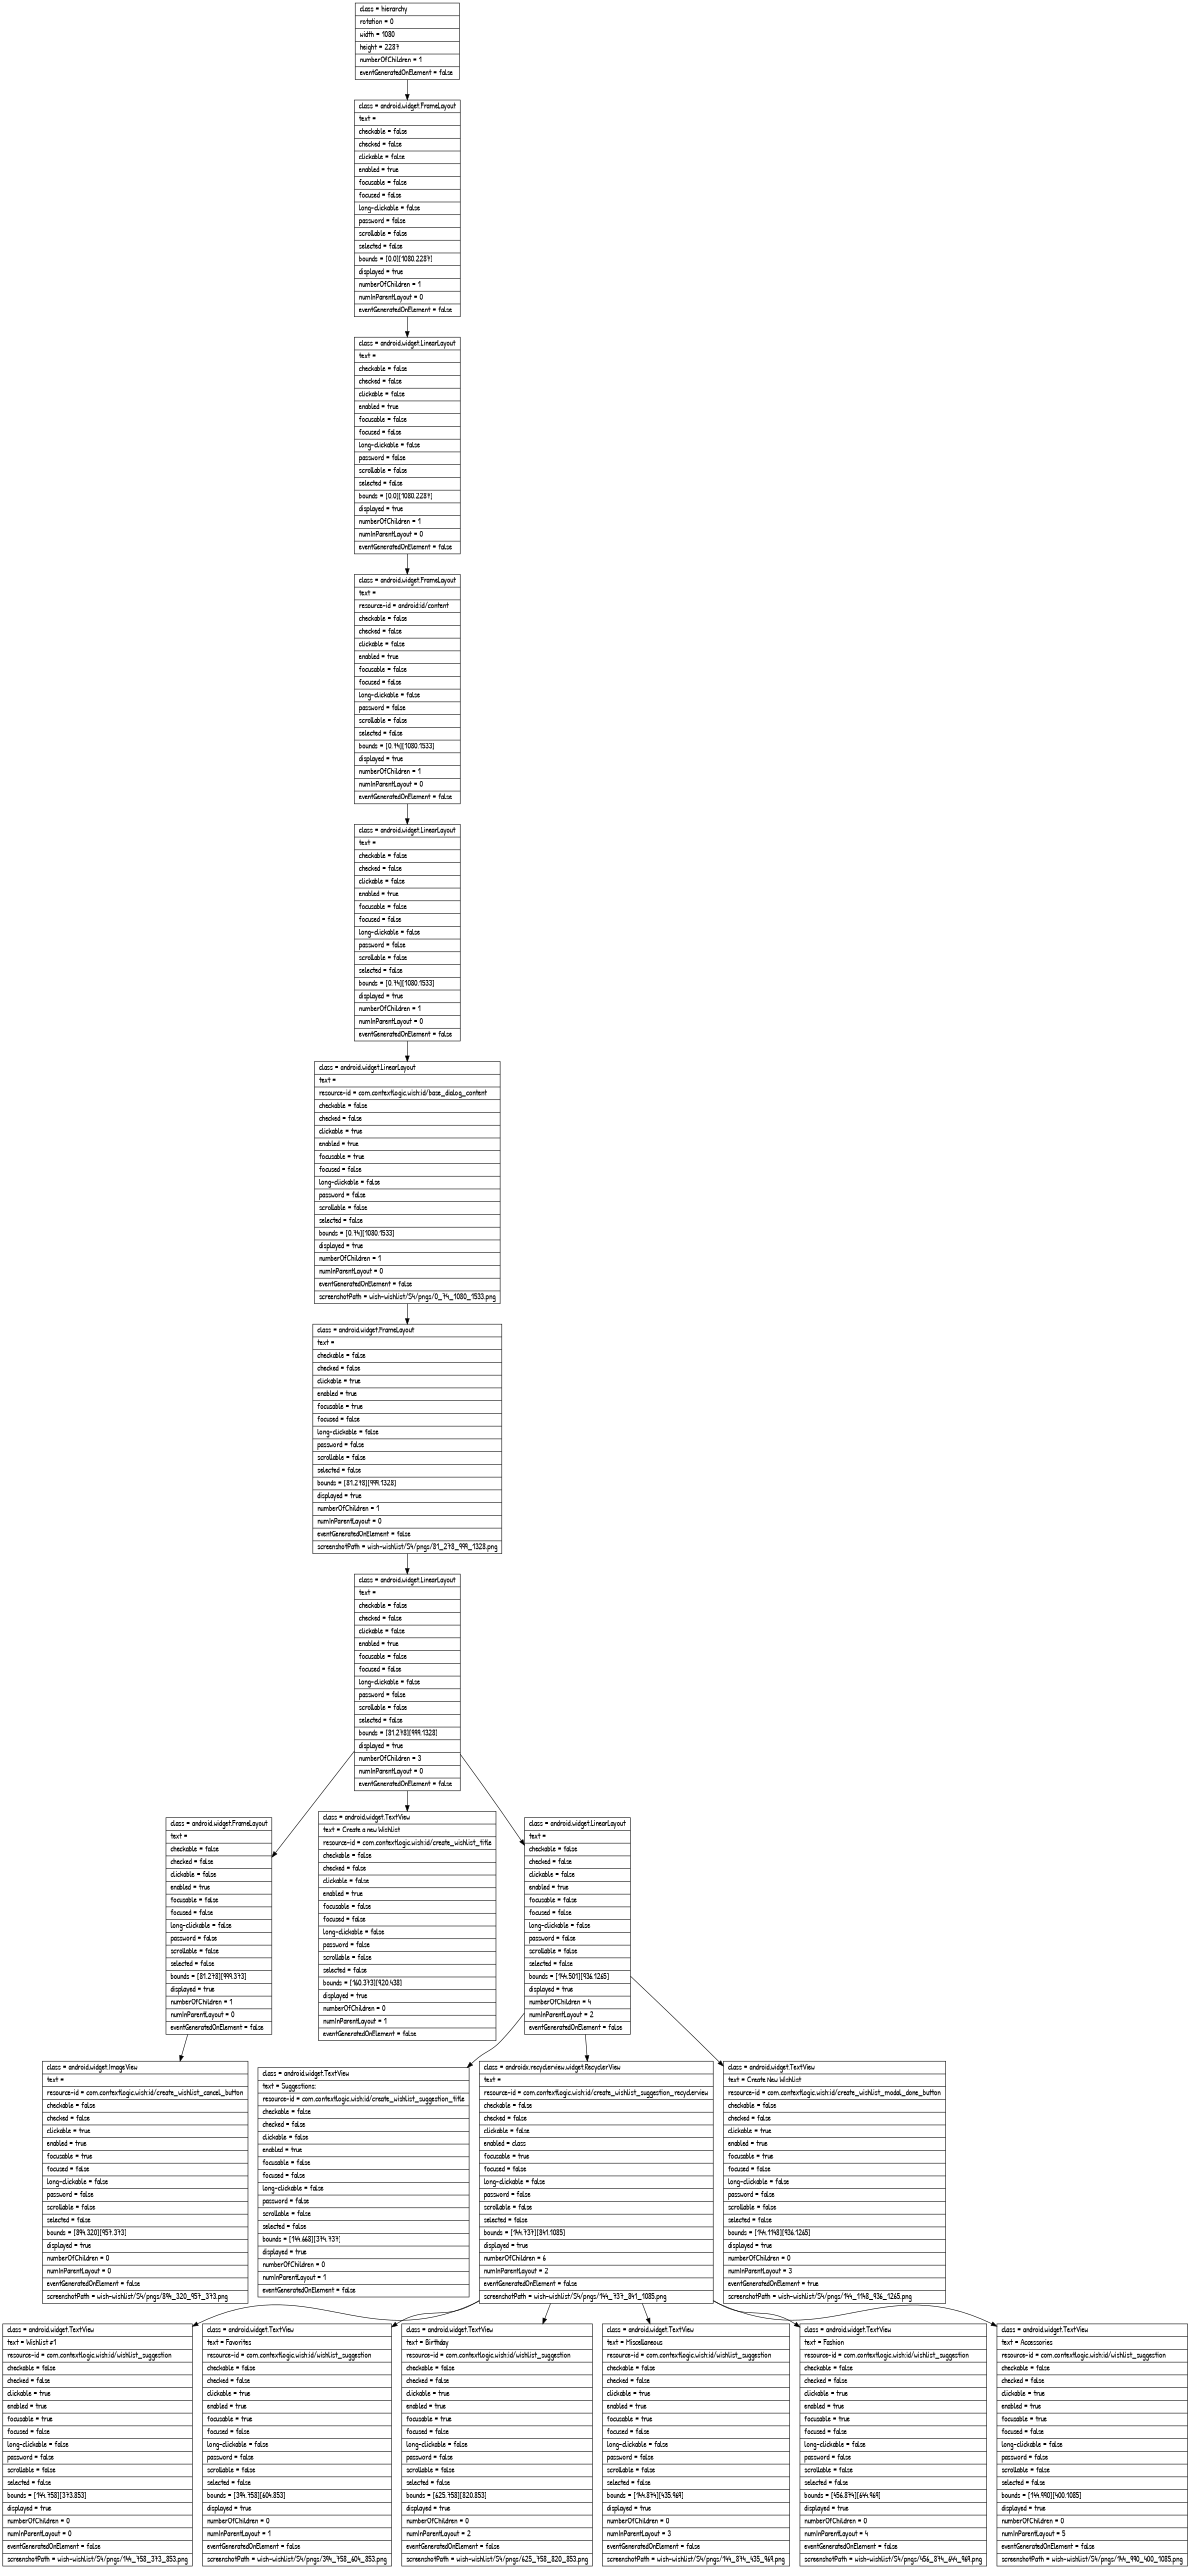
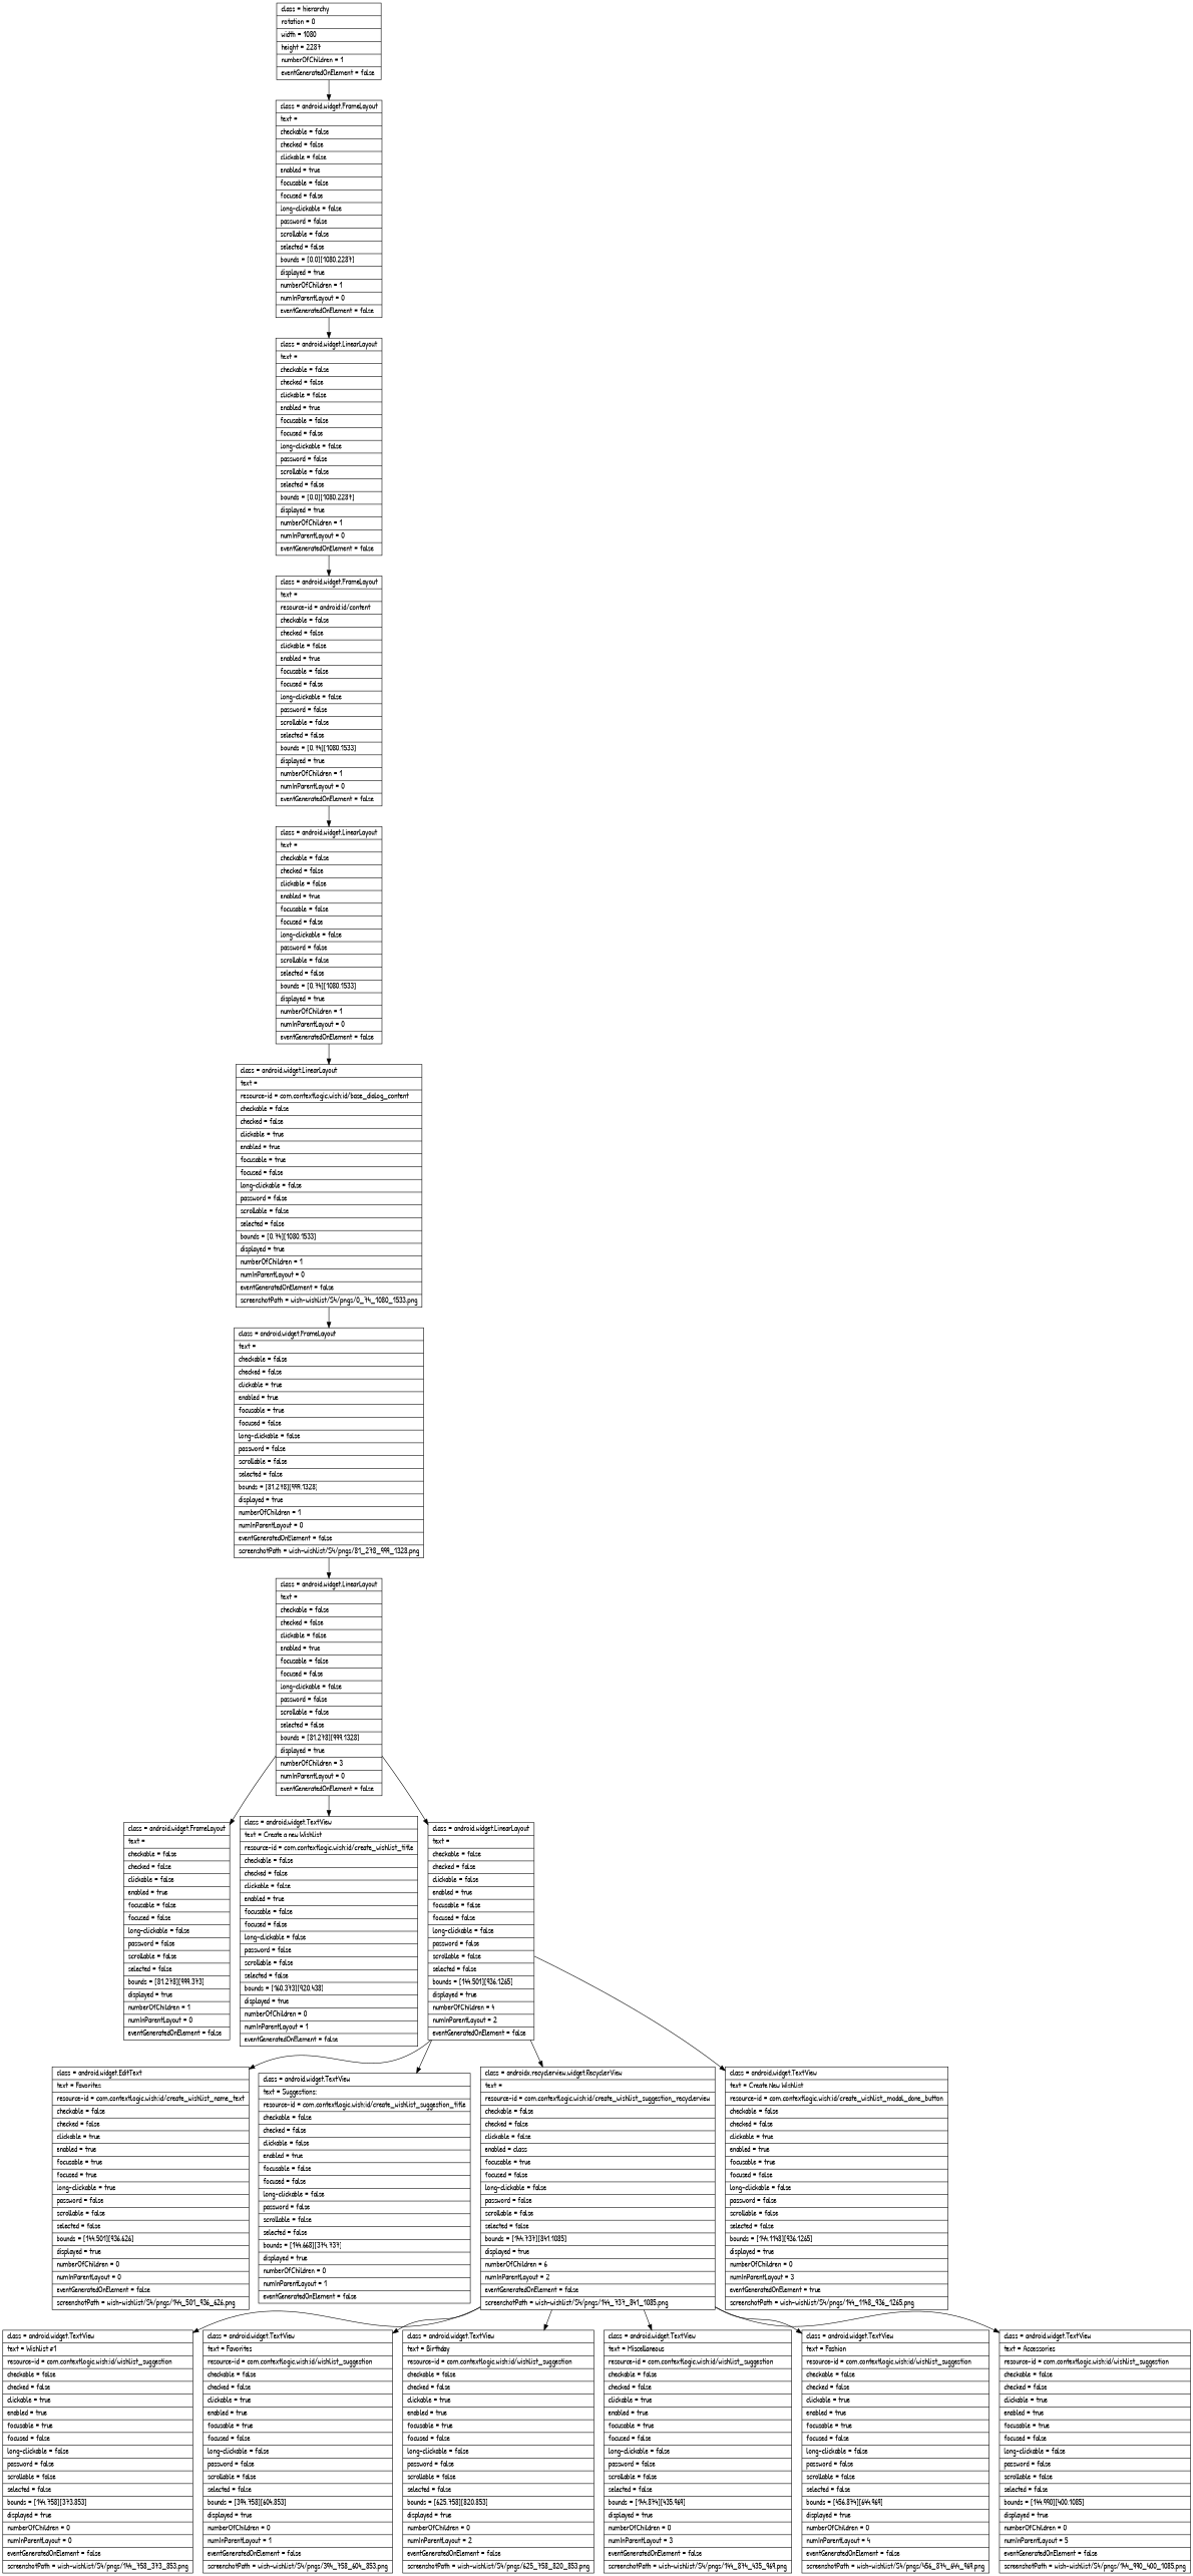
  digraph {
    fontname="Patrick Hand"
    node [fontname="Patrick Hand" shape=record]
    edge [fontname="Patrick Hand"]
    n1 [label="{class = hierarchy\l|rotation = 0\l|width = 1080\l|height = 2287\l|numberOfChildren = 1\l|eventGeneratedOnElement = false \l}"]
    n2 [label="{class = android.widget.FrameLayout\l|text = \l|checkable = false\l|checked = false\l|clickable = false\l|enabled = true\l|focusable = false\l|focused = false\l|long-clickable = false\l|password = false\l|scrollable = false\l|selected = false\l|bounds = [0,0][1080,2287]\l|displayed = true\l|numberOfChildren = 1\l|numInParentLayout = 0\l|eventGeneratedOnElement = false \l}"]
    n3 [label="{class = android.widget.LinearLayout\l|text = \l|checkable = false\l|checked = false\l|clickable = false\l|enabled = true\l|focusable = false\l|focused = false\l|long-clickable = false\l|password = false\l|scrollable = false\l|selected = false\l|bounds = [0,0][1080,2287]\l|displayed = true\l|numberOfChildren = 1\l|numInParentLayout = 0\l|eventGeneratedOnElement = false \l}"]
    n4 [label="{class = android.widget.FrameLayout\l|text = \l|resource-id = android:id/content\l|checkable = false\l|checked = false\l|clickable = false\l|enabled = true\l|focusable = false\l|focused = false\l|long-clickable = false\l|password = false\l|scrollable = false\l|selected = false\l|bounds = [0,74][1080,1533]\l|displayed = true\l|numberOfChildren = 1\l|numInParentLayout = 0\l|eventGeneratedOnElement = false \l}"]
    n5 [label="{class = android.widget.LinearLayout\l|text = \l|checkable = false\l|checked = false\l|clickable = false\l|enabled = true\l|focusable = false\l|focused = false\l|long-clickable = false\l|password = false\l|scrollable = false\l|selected = false\l|bounds = [0,74][1080,1533]\l|displayed = true\l|numberOfChildren = 1\l|numInParentLayout = 0\l|eventGeneratedOnElement = false \l}"]
    n6 [label="{class = android.widget.LinearLayout\l|text = \l|resource-id = com.contextlogic.wish:id/base_dialog_content\l|checkable = false\l|checked = false\l|clickable = true\l|enabled = true\l|focusable = true\l|focused = false\l|long-clickable = false\l|password = false\l|scrollable = false\l|selected = false\l|bounds = [0,74][1080,1533]\l|displayed = true\l|numberOfChildren = 1\l|numInParentLayout = 0\l|eventGeneratedOnElement = false \l|screenshotPath = wish-wishlist/S4/pngs/0_74_1080_1533.png\l}"]
    n7 [label="{class = android.widget.FrameLayout\l|text = \l|checkable = false\l|checked = false\l|clickable = true\l|enabled = true\l|focusable = true\l|focused = false\l|long-clickable = false\l|password = false\l|scrollable = false\l|selected = false\l|bounds = [81,278][999,1328]\l|displayed = true\l|numberOfChildren = 1\l|numInParentLayout = 0\l|eventGeneratedOnElement = false \l|screenshotPath = wish-wishlist/S4/pngs/81_278_999_1328.png\l}"]
    n8 [label="{class = android.widget.LinearLayout\l|text = \l|checkable = false\l|checked = false\l|clickable = false\l|enabled = true\l|focusable = false\l|focused = false\l|long-clickable = false\l|password = false\l|scrollable = false\l|selected = false\l|bounds = [81,278][999,1328]\l|displayed = true\l|numberOfChildren = 3\l|numInParentLayout = 0\l|eventGeneratedOnElement = false \l}"]
    n9 [label="{class = android.widget.FrameLayout\l|text = \l|checkable = false\l|checked = false\l|clickable = false\l|enabled = true\l|focusable = false\l|focused = false\l|long-clickable = false\l|password = false\l|scrollable = false\l|selected = false\l|bounds = [81,278][999,373]\l|displayed = true\l|numberOfChildren = 1\l|numInParentLayout = 0\l|eventGeneratedOnElement = false \l}"]
    n10 [label="{class = android.widget.TextView\l|text = Create a new Wishlist\l|resource-id = com.contextlogic.wish:id/create_wishlist_title\l|checkable = false\l|checked = false\l|clickable = false\l|enabled = true\l|focusable = false\l|focused = false\l|long-clickable = false\l|password = false\l|scrollable = false\l|selected = false\l|bounds = [160,373][920,438]\l|displayed = true\l|numberOfChildren = 0\l|numInParentLayout = 1\l|eventGeneratedOnElement = false \l}"]
    n11 [label="{class = android.widget.LinearLayout\l|text = \l|checkable = false\l|checked = false\l|clickable = false\l|enabled = true\l|focusable = false\l|focused = false\l|long-clickable = false\l|password = false\l|scrollable = false\l|selected = false\l|bounds = [144,501][936,1265]\l|displayed = true\l|numberOfChildren = 4\l|numInParentLayout = 2\l|eventGeneratedOnElement = false \l}"]
-   n12 [label="{class = android.widget.ImageView\l|text = \l|resource-id = com.contextlogic.wish:id/create_wishlist_cancel_button\l|checkable = false\l|checked = false\l|clickable = true\l|enabled = true\l|focusable = true\l|focused = false\l|long-clickable = false\l|password = false\l|scrollable = false\l|selected = false\l|bounds = [894,320][957,373]\l|displayed = true\l|numberOfChildren = 0\l|numInParentLayout = 0\l|eventGeneratedOnElement = false \l|screenshotPath = wish-wishlist/S4/pngs/894_320_957_373.png\l}"]
+   n13 [label="{class = android.widget.EditText\l|text = Favorites\l|resource-id = com.contextlogic.wish:id/create_wishlist_name_text\l|checkable = false\l|checked = false\l|clickable = true\l|enabled = true\l|focusable = true\l|focused = true\l|long-clickable = true\l|password = false\l|scrollable = false\l|selected = false\l|bounds = [144,501][936,626]\l|displayed = true\l|numberOfChildren = 0\l|numInParentLayout = 0\l|eventGeneratedOnElement = false \l|screenshotPath = wish-wishlist/S4/pngs/144_501_936_626.png\l}"]
    n14 [label="{class = android.widget.TextView\l|text = Suggestions:\l|resource-id = com.contextlogic.wish:id/create_wishlist_suggestion_title\l|checkable = false\l|checked = false\l|clickable = false\l|enabled = true\l|focusable = false\l|focused = false\l|long-clickable = false\l|password = false\l|scrollable = false\l|selected = false\l|bounds = [144,668][374,737]\l|displayed = true\l|numberOfChildren = 0\l|numInParentLayout = 1\l|eventGeneratedOnElement = false \l}"]
    n15 [label="{class = androidx.recyclerview.widget.RecyclerView\l|text = \l|resource-id = com.contextlogic.wish:id/create_wishlist_suggestion_recyclerview\l|checkable = false\l|checked = false\l|clickable = false\l|enabled = class\l|focusable = true\l|focused = false\l|long-clickable = false\l|password = false\l|scrollable = false\l|selected = false\l|bounds = [144,737][841,1085]\l|displayed = true\l|numberOfChildren = 6\l|numInParentLayout = 2\l|eventGeneratedOnElement = false \l|screenshotPath = wish-wishlist/S4/pngs/144_737_841_1085.png\l}"]
    n16 [label="{class = android.widget.TextView\l|text = Create New Wishlist\l|resource-id = com.contextlogic.wish:id/create_wishlist_modal_done_button\l|checkable = false\l|checked = false\l|clickable = true\l|enabled = true\l|focusable = true\l|focused = false\l|long-clickable = false\l|password = false\l|scrollable = false\l|selected = false\l|bounds = [144,1148][936,1265]\l|displayed = true\l|numberOfChildren = 0\l|numInParentLayout = 3\l|eventGeneratedOnElement = true \l|screenshotPath = wish-wishlist/S4/pngs/144_1148_936_1265.png\l}"]
    n17 [label="{class = android.widget.TextView\l|text = Wishlist #1\l|resource-id = com.contextlogic.wish:id/wishlist_suggestion\l|checkable = false\l|checked = false\l|clickable = true\l|enabled = true\l|focusable = true\l|focused = false\l|long-clickable = false\l|password = false\l|scrollable = false\l|selected = false\l|bounds = [144,758][373,853]\l|displayed = true\l|numberOfChildren = 0\l|numInParentLayout = 0\l|eventGeneratedOnElement = false \l|screenshotPath = wish-wishlist/S4/pngs/144_758_373_853.png\l}"]
    n18 [label="{class = android.widget.TextView\l|text = Favorites\l|resource-id = com.contextlogic.wish:id/wishlist_suggestion\l|checkable = false\l|checked = false\l|clickable = true\l|enabled = true\l|focusable = true\l|focused = false\l|long-clickable = false\l|password = false\l|scrollable = false\l|selected = false\l|bounds = [394,758][604,853]\l|displayed = true\l|numberOfChildren = 0\l|numInParentLayout = 1\l|eventGeneratedOnElement = false \l|screenshotPath = wish-wishlist/S4/pngs/394_758_604_853.png\l}"]
    n19 [label="{class = android.widget.TextView\l|text = Birthday\l|resource-id = com.contextlogic.wish:id/wishlist_suggestion\l|checkable = false\l|checked = false\l|clickable = true\l|enabled = true\l|focusable = true\l|focused = false\l|long-clickable = false\l|password = false\l|scrollable = false\l|selected = false\l|bounds = [625,758][820,853]\l|displayed = true\l|numberOfChildren = 0\l|numInParentLayout = 2\l|eventGeneratedOnElement = false \l|screenshotPath = wish-wishlist/S4/pngs/625_758_820_853.png\l}"]
    n20 [label="{class = android.widget.TextView\l|text = Miscellaneous\l|resource-id = com.contextlogic.wish:id/wishlist_suggestion\l|checkable = false\l|checked = false\l|clickable = true\l|enabled = true\l|focusable = true\l|focused = false\l|long-clickable = false\l|password = false\l|scrollable = false\l|selected = false\l|bounds = [144,874][435,969]\l|displayed = true\l|numberOfChildren = 0\l|numInParentLayout = 3\l|eventGeneratedOnElement = false \l|screenshotPath = wish-wishlist/S4/pngs/144_874_435_969.png\l}"]
    n21 [label="{class = android.widget.TextView\l|text = Fashion\l|resource-id = com.contextlogic.wish:id/wishlist_suggestion\l|checkable = false\l|checked = false\l|clickable = true\l|enabled = true\l|focusable = true\l|focused = false\l|long-clickable = false\l|password = false\l|scrollable = false\l|selected = false\l|bounds = [456,874][644,969]\l|displayed = true\l|numberOfChildren = 0\l|numInParentLayout = 4\l|eventGeneratedOnElement = false \l|screenshotPath = wish-wishlist/S4/pngs/456_874_644_969.png\l}"]
    n22 [label="{class = android.widget.TextView\l|text = Accessories\l|resource-id = com.contextlogic.wish:id/wishlist_suggestion\l|checkable = false\l|checked = false\l|clickable = true\l|enabled = true\l|focusable = true\l|focused = false\l|long-clickable = false\l|password = false\l|scrollable = false\l|selected = false\l|bounds = [144,990][400,1085]\l|displayed = true\l|numberOfChildren = 0\l|numInParentLayout = 5\l|eventGeneratedOnElement = false \l|screenshotPath = wish-wishlist/S4/pngs/144_990_400_1085.png\l}"]
    n1 -> n2
    n2 -> n3
    n3 -> n4
    n4 -> n5
    n5 -> n6
    n6 -> n7
    n7 -> n8
    n8 -> n9
    n8 -> n10
    n8 -> n11
-   n9 -> n12
+   n11 -> n13
    n11 -> n14
    n11 -> n15
    n11 -> n16
    n15 -> n17
    n15 -> n18
    n15 -> n19
    n15 -> n20
    n15 -> n21
    n15 -> n22
  }
